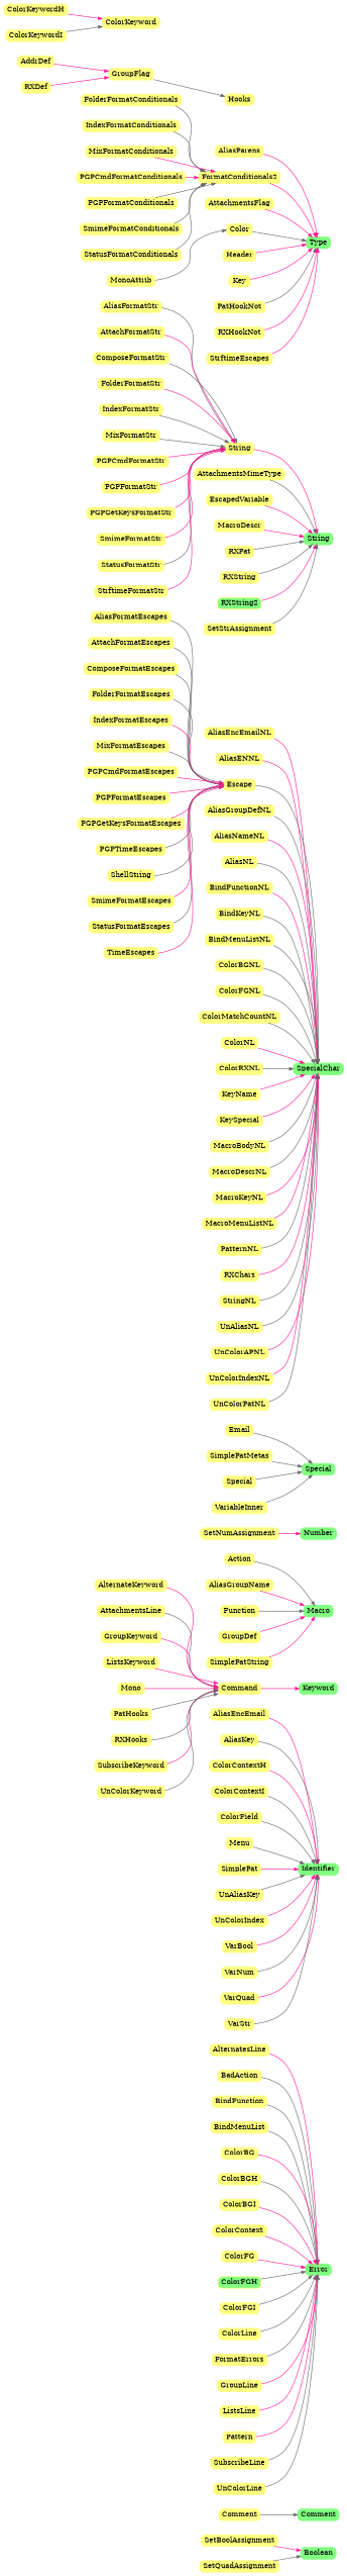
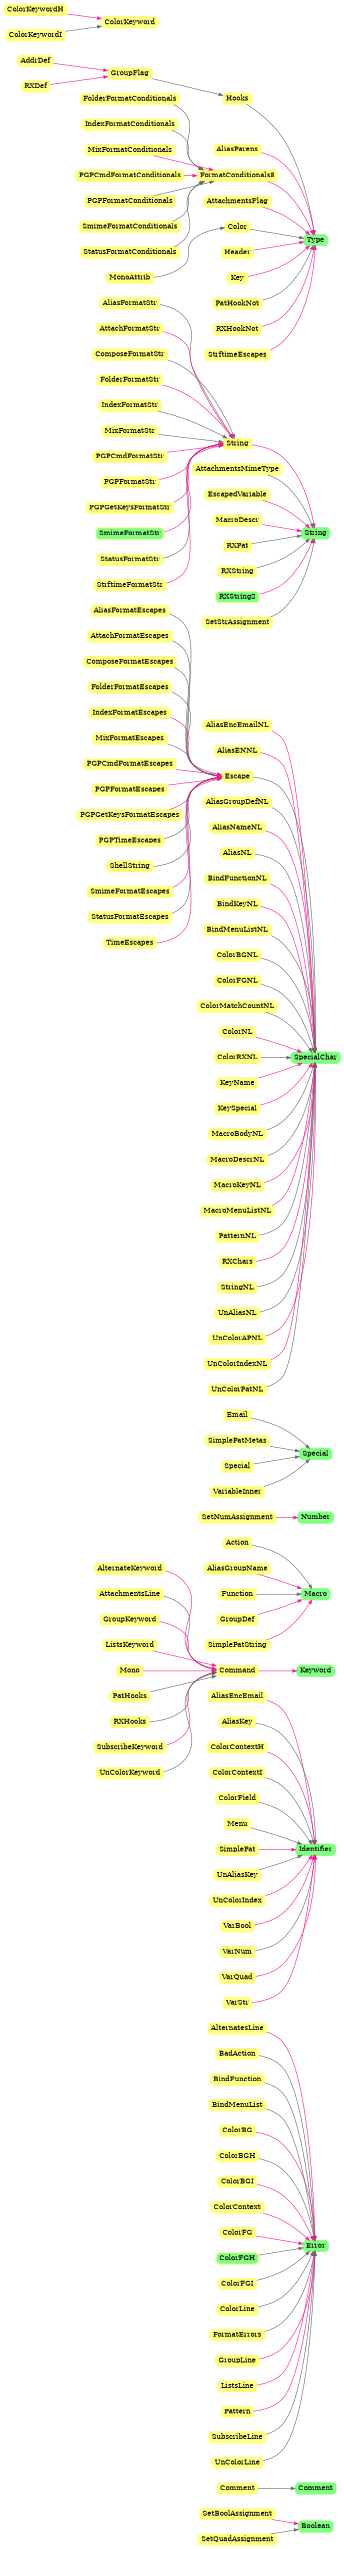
  digraph {
    nodesep=0.5
    rankdir=LR
    ranksep=0.3
    node [color="#ffff80" fontcolor=black fontsize=18 penwidth=2.0 shape=Mrecord style=filled]
    edge [arrowsize=1.0 color=gray40 penwidth=1.5]
    n1 [color="#80ff80" height=0.2 label=Boolean]
    n2 [color="#80ff80" height=0.2 label=Comment]
    n3 [color="#80ff80" height=0.2 label=Error]
    n4 [color="#80ff80" height=0.2 label=Identifier]
    n5 [color="#80ff80" height=0.2 label=Keyword]
    n6 [color="#80ff80" height=0.2 label=Macro]
    n7 [color="#80ff80" height=0.2 label=Number]
    n8 [color="#80ff80" height=0.2 label=Special]
    n9 [color="#80ff80" height=0.2 label=SpecialChar]
    n10 [color="#80ff80" height=0.2 label=String]
    n11 [color="#80ff80" height=0.2 label=Type]
    n12 [height=0.2 label=Action]
    n13 [height=0.2 label=AddrDef]
    n14 [height=0.2 label=GroupFlag]
    n15 [height=0.2 label=Hooks]
    n16 [height=0.2 label=AliasEncEmail]
    n17 [height=0.2 label=AliasEncEmailNL]
    n18 [height=0.2 label=AliasENNL]
    n19 [height=0.2 label=AliasFormatEscapes]
    n20 [height=0.2 label=Escape]
    n21 [height=0.2 label=AliasFormatStr]
    n22 [height=0.2 label=String]
    n23 [height=0.2 label=AliasGroupDefNL]
    n24 [height=0.2 label=AliasGroupName]
    n25 [height=0.2 label=AliasKey]
    n26 [height=0.2 label=AliasNameNL]
    n27 [height=0.2 label=AliasNL]
    n28 [height=0.2 label=AliasParens]
    n29 [height=0.2 label=AlternateKeyword]
    n30 [height=0.2 label=Command]
    n31 [height=0.2 label=AlternatesLine]
-   n32 [height=0.2 label=FormatConditionals2]
+   n32 [height=0.2 label=FormatConditionals8]
    n33 [height=0.2 label=AttachFormatEscapes]
    n34 [height=0.2 label=AttachFormatStr]
    n35 [height=0.2 label=AttachmentsFlag]
    n36 [height=0.2 label=AttachmentsLine]
    n37 [height=0.2 label=AttachmentsMimeType]
    n38 [height=0.2 label=BadAction]
    n39 [height=0.2 label=BindFunction]
    n40 [height=0.2 label=BindFunctionNL]
    n41 [height=0.2 label=BindKeyNL]
    n42 [height=0.2 label=BindMenuList]
    n43 [height=0.2 label=BindMenuListNL]
    n44 [height=0.2 label=Color]
    n45 [height=0.2 label=ColorBG]
    n46 [height=0.2 label=ColorBGH]
    n47 [height=0.2 label=ColorBGI]
    n48 [height=0.2 label=ColorBGNL]
    n49 [height=0.2 label=ColorContext]
    n50 [height=0.2 label=ColorContextH]
    n51 [height=0.2 label=ColorContextI]
    n52 [height=0.2 label=ColorFG]
    n53 [fillcolor="#80ff80" height=0.2 label=ColorFGH]
    n54 [height=0.2 label=ColorFGI]
    n55 [height=0.2 label=ColorFGNL]
    n56 [height=0.2 label=ColorField]
    n57 [height=0.2 label=ColorKeyword]
    n58 [height=0.2 label=ColorKeywordH]
    n59 [height=0.2 label=ColorKeywordI]
    n60 [height=0.2 label=ColorLine]
    n61 [height=0.2 label=ColorMatchCountNL]
    n62 [height=0.2 label=ColorNL]
    n63 [height=0.2 label=ColorRXNL]
    n64 [height=0.2 label=Comment]
    n65 [height=0.2 label=ComposeFormatEscapes]
    n66 [height=0.2 label=ComposeFormatStr]
    n67 [height=0.2 label=Email]
    n68 [height=0.2 label=EscapedVariable]
    n69 [height=0.2 label=FolderFormatConditionals]
    n70 [height=0.2 label=FolderFormatEscapes]
    n71 [height=0.2 label=FolderFormatStr]
    n72 [height=0.2 label=FormatErrors]
    n73 [height=0.2 label=Function]
    n74 [height=0.2 label=GroupDef]
    n75 [height=0.2 label=GroupKeyword]
    n76 [height=0.2 label=GroupLine]
    n77 [height=0.2 label=Header]
    n78 [height=0.2 label=IndexFormatConditionals]
    n79 [height=0.2 label=IndexFormatEscapes]
    n80 [height=0.2 label=IndexFormatStr]
    n81 [height=0.2 label=Key]
    n82 [height=0.2 label=KeyName]
    n83 [height=0.2 label=KeySpecial]
    n84 [height=0.2 label=ListsKeyword]
    n85 [height=0.2 label=ListsLine]
    n86 [height=0.2 label=MacroBodyNL]
    n87 [height=0.2 label=MacroDescr]
    n88 [height=0.2 label=MacroDescrNL]
    n89 [height=0.2 label=MacroKeyNL]
    n90 [height=0.2 label=MacroMenuListNL]
    n91 [height=0.2 label=Menu]
    n92 [height=0.2 label=MixFormatConditionals]
    n93 [height=0.2 label=MixFormatEscapes]
    n94 [height=0.2 label=MixFormatStr]
    n95 [height=0.2 label=Mono]
    n96 [height=0.2 label=MonoAttrib]
    n97 [height=0.2 label=PatHookNot]
    n98 [height=0.2 label=PatHooks]
    n99 [height=0.2 label=Pattern]
    n100 [height=0.2 label=PatternNL]
    n101 [height=0.2 label=PGPCmdFormatConditionals]
    n102 [height=0.2 label=PGPCmdFormatEscapes]
    n103 [height=0.2 label=PGPCmdFormatStr]
    n104 [height=0.2 label=PGPFormatConditionals]
    n105 [height=0.2 label=PGPFormatEscapes]
    n106 [height=0.2 label=PGPFormatStr]
    n107 [height=0.2 label=PGPGetKeysFormatEscapes]
    n108 [height=0.2 label=PGPGetKeysFormatStr]
    n109 [height=0.2 label=PGPTimeEscapes]
    n110 [height=0.2 label=RXChars]
    n111 [height=0.2 label=RXDef]
    n112 [height=0.2 label=RXHookNot]
    n113 [height=0.2 label=RXHooks]
    n114 [height=0.2 label=RXPat]
    n115 [height=0.2 label=RXString]
    n116 [fillcolor="#80ff80" height=0.2 label=RXString2]
    n117 [height=0.2 label=SetBoolAssignment]
    n118 [height=0.2 label=SetNumAssignment]
    n119 [height=0.2 label=SetQuadAssignment]
    n120 [height=0.2 label=SetStrAssignment]
    n121 [height=0.2 label=ShellString]
    n122 [height=0.2 label=SimplePat]
    n123 [height=0.2 label=SimplePatMetas]
    n124 [height=0.2 label=SimplePatString]
    n125 [height=0.2 label=SmimeFormatConditionals]
    n126 [height=0.2 label=SmimeFormatEscapes]
-   n127 [height=0.2 label=SmimeFormatStr]
+   n127 [height=0.2 label=SmimeFormatStr fillcolor="#80ff80"]
    n128 [height=0.2 label=Special]
    n129 [height=0.2 label=StatusFormatConditionals]
    n130 [height=0.2 label=StatusFormatEscapes]
    n131 [height=0.2 label=StatusFormatStr]
    n132 [height=0.2 label=StrftimeEscapes]
    n133 [height=0.2 label=StrftimeFormatStr]
    n134 [height=0.2 label=StringNL]
    n135 [height=0.2 label=SubscribeKeyword]
    n136 [height=0.2 label=SubscribeLine]
    n137 [height=0.2 label=TimeEscapes]
    n138 [height=0.2 label=UnAliasKey]
    n139 [height=0.2 label=UnAliasNL]
    n140 [height=0.2 label=UnColorAPNL]
    n141 [height=0.2 label=UnColorIndex]
    n142 [height=0.2 label=UnColorIndexNL]
    n143 [height=0.2 label=UnColorKeyword]
    n144 [height=0.2 label=UnColorLine]
    n145 [height=0.2 label=UnColorPatNL]
    n146 [height=0.2 label=VarBool]
    n147 [height=0.2 label=VariableInner]
    n148 [height=0.2 label=VarNum]
    n149 [height=0.2 label=VarQuad]
    n150 [height=0.2 label=VarStr]
    subgraph sub_1 {
      rank=same
      n1
      n2
      n3
      n4
      n5
      n6
      n7
      n8
      n9
      n10
      n11
    }
    n12 -> n6
    n13 -> n14 [color=deeppink]
    n14 -> n15
+   n15 -> n11
    n16 -> n4 [color=deeppink]
    n17 -> n9 [color=deeppink]
    n18 -> n9 [color=deeppink]
    n19 -> n20
    n20 -> n9
    n21 -> n22
    n22 -> n10 [color=deeppink]
    n23 -> n9
    n24 -> n6 [color=deeppink]
    n25 -> n4
    n26 -> n9 [color=deeppink]
    n27 -> n9
    n28 -> n11 [color=deeppink]
    n29 -> n30 [color=deeppink]
    n30 -> n5 [color=deeppink]
    n31 -> n3 [color=deeppink]
    n32 -> n11 [color=deeppink]
    n33 -> n20
    n34 -> n22 [color=deeppink]
    n35 -> n11 [color=deeppink]
    n36 -> n30
    n37 -> n10
    n38 -> n3
    n39 -> n3
    n40 -> n9 [color=deeppink]
-   n41 -> n9
+   n41 -> n9 [color=deeppink]
    n42 -> n3
    n43 -> n9
    n44 -> n11
    n45 -> n3 [color=deeppink]
    n46 -> n3
    n47 -> n3 [color=deeppink]
    n48 -> n9
    n49 -> n3 [color=deeppink]
    n50 -> n4 [color=deeppink]
    n51 -> n4
    n52 -> n3 [color=deeppink]
    n53 -> n3
    n54 -> n3
    n55 -> n9
    n56 -> n4
    n58 -> n57 [color=deeppink]
    n59 -> n57
    n60 -> n3
    n61 -> n9
    n62 -> n9 [color=deeppink]
    n63 -> n9
    n64 -> n2
    n65 -> n20
    n66 -> n22
    n67 -> n8
    n68 -> n10 [color=deeppink]
    n69 -> n32
    n70 -> n20
    n71 -> n22 [color=deeppink]
    n72 -> n3
    n73 -> n6
    n74 -> n6 [color=deeppink]
    n75 -> n30 [color=deeppink]
    n76 -> n3 [color=deeppink]
    n77 -> n11 [color=deeppink]
    n78 -> n32
    n79 -> n20 [color=deeppink]
    n80 -> n22
    n81 -> n11 [color=deeppink]
    n82 -> n9 [color=deeppink]
    n83 -> n9 [color=deeppink]
    n84 -> n30 [color=deeppink]
    n85 -> n3 [color=deeppink]
    n86 -> n9
    n87 -> n10 [color=deeppink]
    n88 -> n9
    n89 -> n9 [color=deeppink]
    n90 -> n9 [color=deeppink]
    n91 -> n4
    n92 -> n32 [color=deeppink]
    n93 -> n20
    n94 -> n22
    n95 -> n30 [color=deeppink]
    n96 -> n44
    n97 -> n11
    n98 -> n30
    n99 -> n3 [color=deeppink]
    n100 -> n9
    n101 -> n32 [color=deeppink]
    n102 -> n20 [color=deeppink]
    n103 -> n22 [color=deeppink]
    n104 -> n32
    n105 -> n20 [color=deeppink]
    n106 -> n22 [color=deeppink]
    n107 -> n20 [color=deeppink]
    n108 -> n22 [color=deeppink]
    n109 -> n20
    n110 -> n9 [color=deeppink]
    n111 -> n14 [color=deeppink]
    n112 -> n11 [color=deeppink]
    n113 -> n30
    n114 -> n10
    n115 -> n10
    n116 -> n10 [color=deeppink]
    n117 -> n1 [color=deeppink]
    n118 -> n7 [color=deeppink]
    n119 -> n1
    n120 -> n10
    n121 -> n20
    n122 -> n4 [color=deeppink]
    n123 -> n8
    n124 -> n6 [color=deeppink]
    n125 -> n32
    n126 -> n20 [color=deeppink]
    n127 -> n22 [color=deeppink]
    n128 -> n8
    n129 -> n32
    n130 -> n20
    n131 -> n22
    n132 -> n11 [color=deeppink]
    n133 -> n22 [color=deeppink]
    n134 -> n9
    n135 -> n30 [color=deeppink]
    n136 -> n3
    n137 -> n20 [color=deeppink]
    n138 -> n4
    n139 -> n9
    n140 -> n9 [color=deeppink]
    n141 -> n4 [color=deeppink]
    n142 -> n9 [color=deeppink]
    n143 -> n30
    n144 -> n3
    n145 -> n9
    n146 -> n4 [color=deeppink]
    n147 -> n8
    n148 -> n4
    n149 -> n4 [color=deeppink]
-   n150 -> n4
+   n150 -> n4 [color=deeppink]
  }
